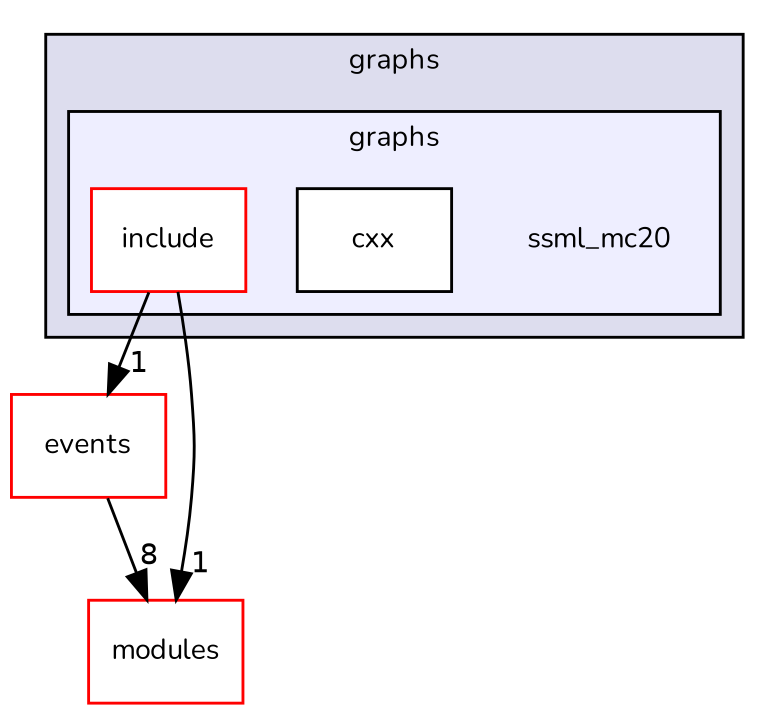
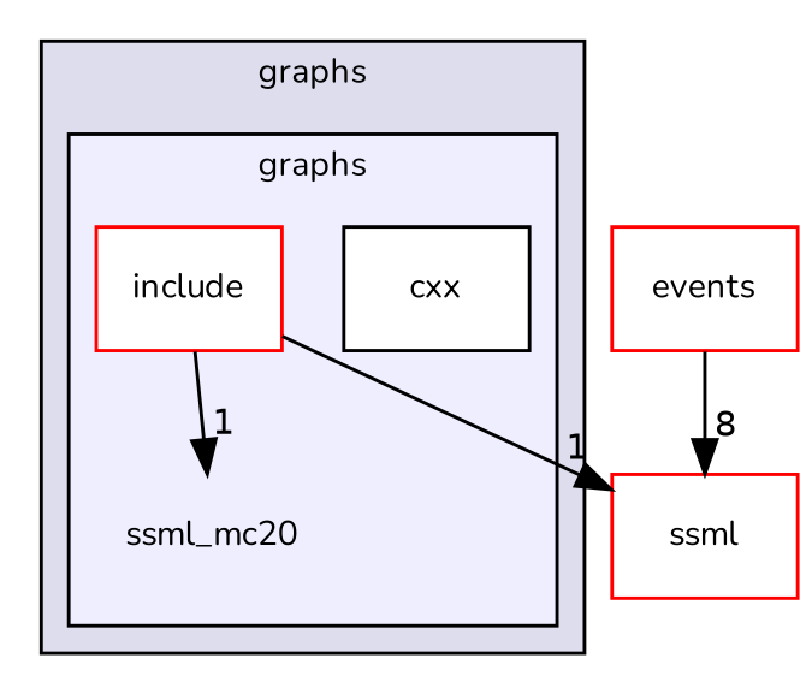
  digraph {
    compound=true
    fontname=Nunito
    node [fontname=Nunito fontsize=10 shape=box color=red fillcolor=white style=filled]
    edge [headlabel=1 labeldistance=1.5 labelfontname=Helvetica labelfontsize=10 fontname=Nunito]
    n1 [label=ssml_mc20 shape=plaintext color="" fillcolor="" style=""]
    n2 [color=black label=cxx]
    n3 [label=include]
    n4 [label=events]
-   n5 [label=modules]
+   n5 [label=ssml]
    subgraph cluster_1 {
      bgcolor="#ddddee"
      fontsize=10
      label=graphs
      pencolor=black
      subgraph cluster_2 {
        bgcolor="#eeeeff"
        fontsize=10
        pencolor=black
        n1
        n2
        n3
      }
    }
-   n3 -> n4
+   n3 -> n1
    n3 -> n5
    n4 -> n5 [headlabel=8]
  }
